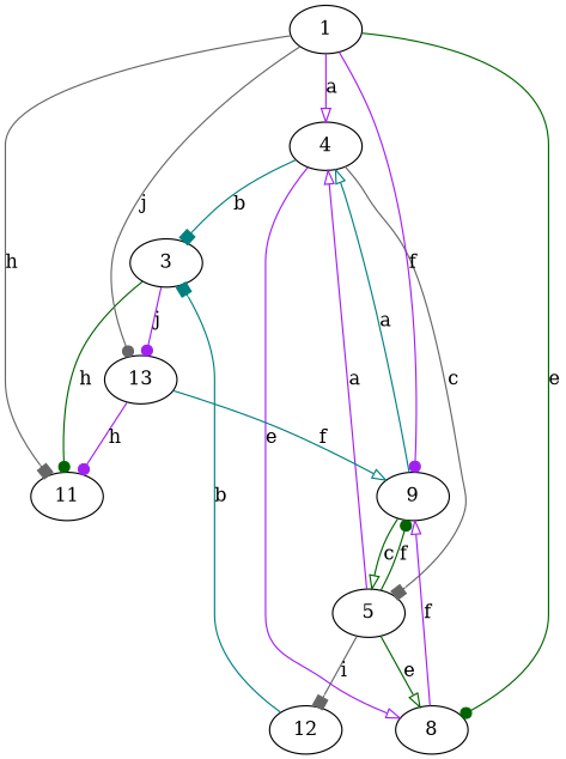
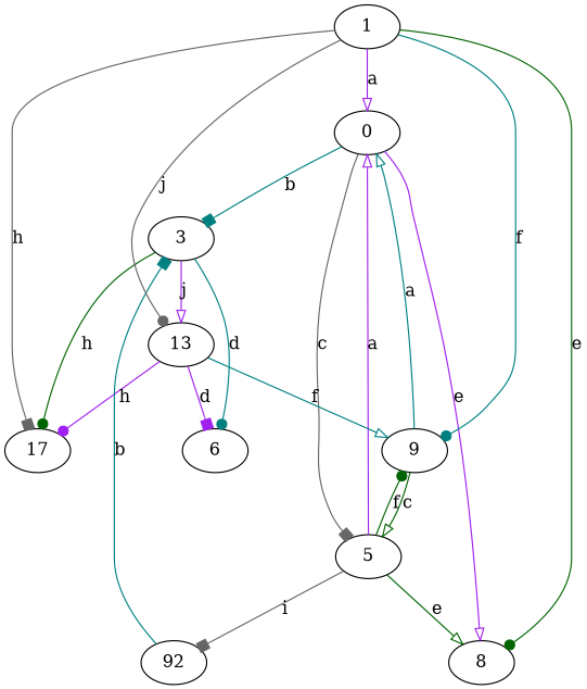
  strict digraph {
    edge [arrowhead=onormal color=purple]
-   0 [label=4]
+   0
    3
    5
    8
-   11
+   11 [label=17]
    13
+   6
    9
-   12
+   12 [label=92]
    1
    0 -> 3 [arrowhead=box color=teal label=b]
    0 -> 5 [arrowhead=box color=gray40 label=c]
    0 -> 8 [label=e]
    3 -> 11 [arrowhead=dot color=darkgreen label=h]
-   3 -> 13 [arrowhead=dot label=j]
+   3 -> 13 [label=j]
+   3 -> 6 [arrowhead=dot color=teal label=d]
    5 -> 0 [label=a]
    5 -> 8 [color=darkgreen label=e]
    5 -> 9 [arrowhead=dot color=darkgreen label=f]
    5 -> 12 [arrowhead=box color=gray40 label=i]
-   8 -> 9 [label=f]
    13 -> 11 [arrowhead=dot label=h]
+   13 -> 6 [arrowhead=box label=d]
    13 -> 9 [color=teal label=f]
    9 -> 0 [color=teal label=a]
    9 -> 5 [color=darkgreen label=c]
    12 -> 3 [arrowhead=box color=teal label=b]
    1 -> 0 [label=a]
    1 -> 8 [arrowhead=dot color=darkgreen label=e]
    1 -> 11 [arrowhead=box color=gray40 label=h]
    1 -> 13 [arrowhead=dot color=gray40 label=j]
-   1 -> 9 [arrowhead=dot label=f]
+   1 -> 9 [arrowhead=dot color=teal label=f]
  }
